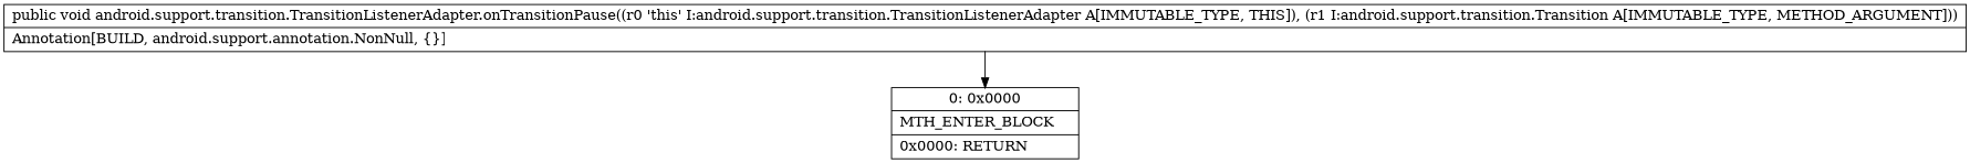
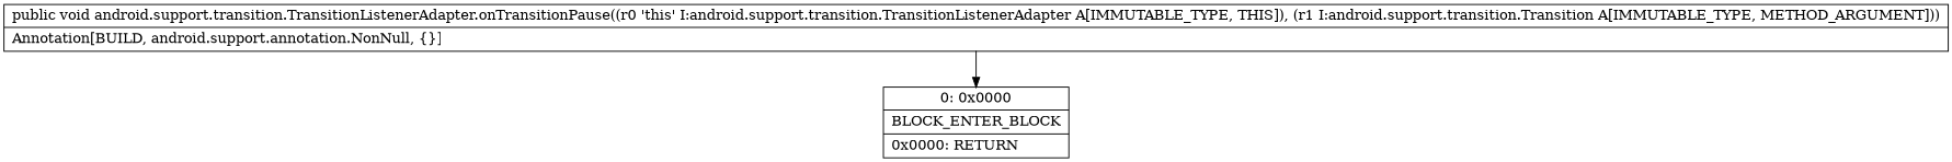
  digraph {
    node [shape=record]
-   n1 [label="{0\:\ 0x0000|MTH_ENTER_BLOCK\l|0x0000: RETURN   \l}"]
+   n1 [label="{0\:\ 0x0000|BLOCK_ENTER_BLOCK\l|0x0000: RETURN   \l}"]
    n2 [label="{public void android.support.transition.TransitionListenerAdapter.onTransitionPause((r0 'this' I:android.support.transition.TransitionListenerAdapter A[IMMUTABLE_TYPE, THIS]), (r1 I:android.support.transition.Transition A[IMMUTABLE_TYPE, METHOD_ARGUMENT]))  | Annotation[BUILD, android.support.annotation.NonNull, \{\}]\l}"]
    n2 -> n1
  }
